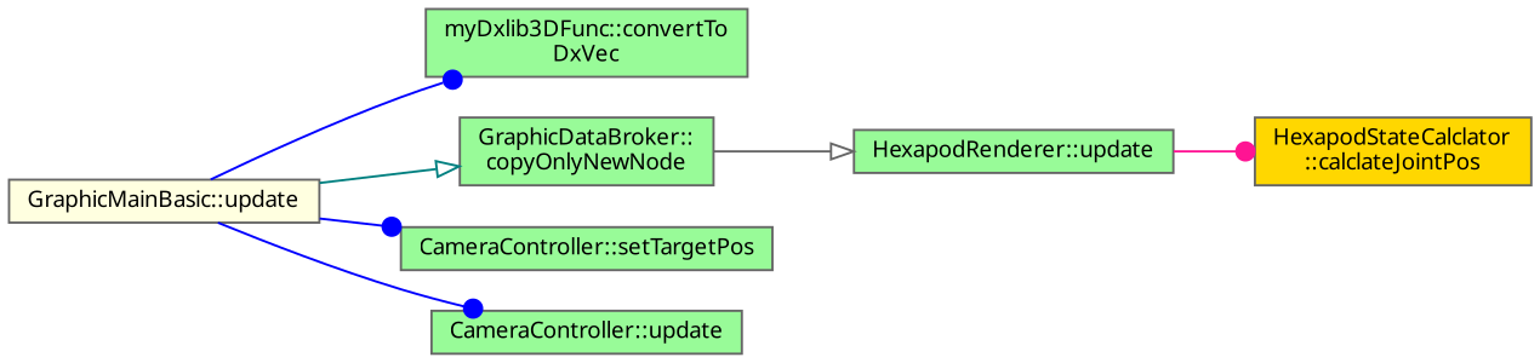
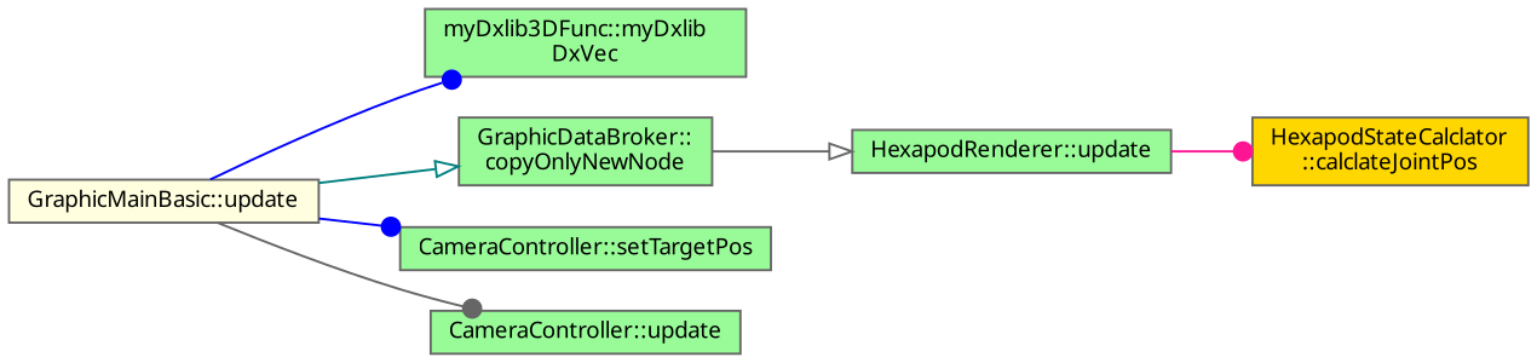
  digraph {
    fontname="Noto Sans"
    rankdir=LR
    node [color=grey40 fillcolor=palegreen fontname="Noto Sans" fontsize=10 shape=box style=filled]
    edge [arrowhead=dot color=blue fontname="Noto Sans" fontsize=10 labelfontname=Helvetica labelfontsize=10 style=solid]
    n1 [color=gray40 fillcolor=lightyellow fontcolor=black height=0.2 label="GraphicMainBasic::update" width=0.4]
-   n2 [height=0.2 label="myDxlib3DFunc::convertTo\lDxVec" width=0.4]
+   n2 [height=0.2 label="myDxlib3DFunc::myDxlib\lDxVec" width=0.4]
    n3 [height=0.2 label="GraphicDataBroker::\lcopyOnlyNewNode" width=0.4]
    n4 [height=0.2 label="CameraController::setTargetPos" width=0.4]
    n5 [height=0.2 label="CameraController::update" width=0.4]
    n6 [height=0.2 label="HexapodRenderer::update" width=0.4]
    n7 [fillcolor=gold height=0.2 label="HexapodStateCalclator\l::calclateJointPos" width=0.4]
    n1 -> n2
    n1 -> n3 [arrowhead=onormal color=teal]
    n1 -> n4
-   n1 -> n5
+   n1 -> n5 [color=gray40]
    n3 -> n6 [arrowhead=onormal color=gray40]
    n6 -> n7 [color=deeppink]
  }
